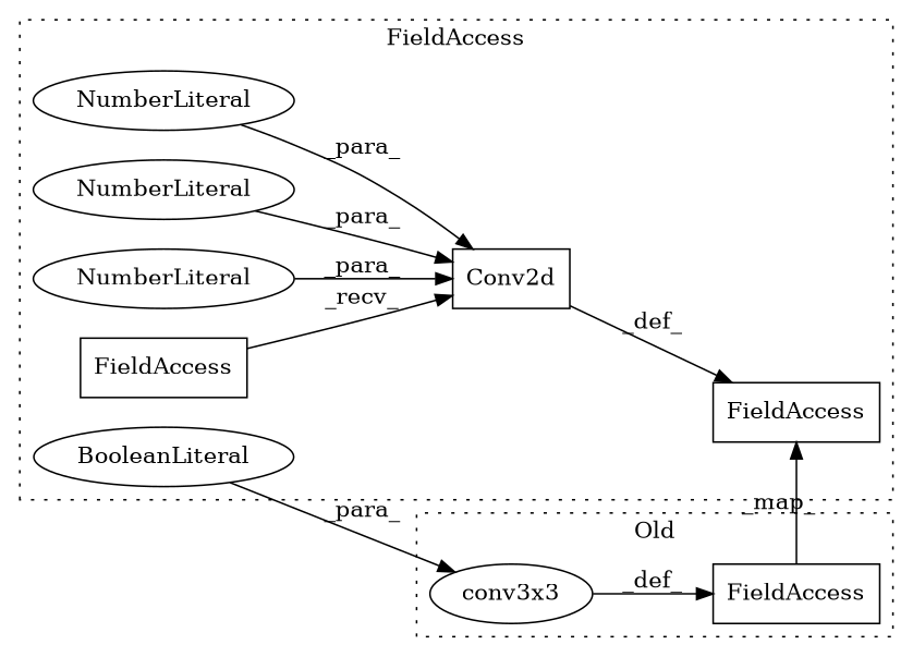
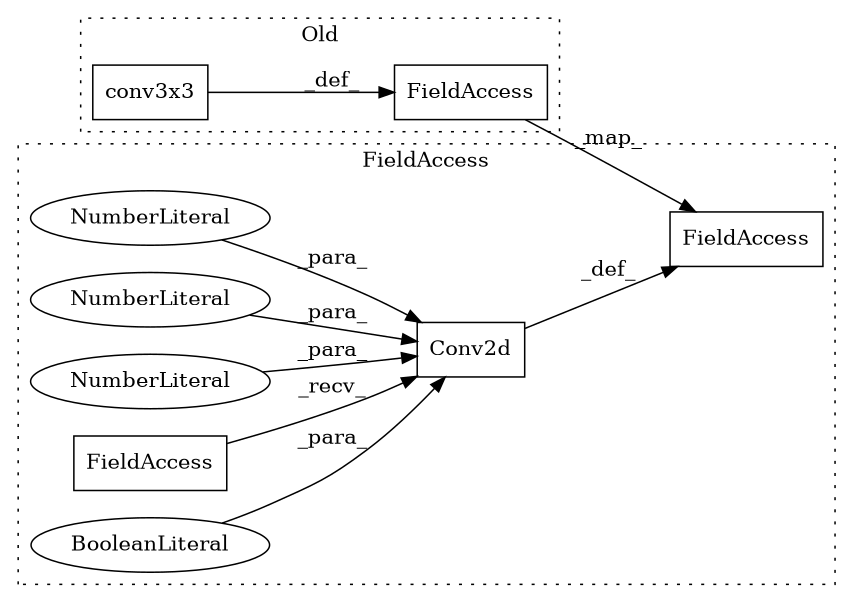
  digraph {
    rankdir=LR
    node [a=22 l=1 shape=box]
-   n1 [a=32 l="8,1" label=conv3x3 s="1356,1377" shape=ellipse]
+   n1 [a=32 l="8,1" label=conv3x3 s="1356,1377"]
    n2 [l=10 label=FieldAccess s=1345]
    n3 [a=32 l="7,1" label=Conv2d s="1269,1301"]
    n4 [a=34 label=NumberLiteral s=1294 shape=ellipse]
    n5 [a=34 label=NumberLiteral s=1292 shape=ellipse]
    n6 [a=34 label=NumberLiteral s=1290 shape=ellipse]
    n7 [l=8 label=FieldAccess s=1260]
    n8 [a=9 l=5 label=BooleanLiteral s=1296 shape=ellipse]
    n9 [l=10 label=FieldAccess s=1249]
    subgraph cluster_1 {
      label=Old
      style=dotted
      n1
      n2
    }
    subgraph cluster_2 {
      label=FieldAccess
      style=dotted
      n3
      n4
      n5
      n6
      n7
      n8
      n9
    }
    n1 -> n2 [label=_def_]
    n2 -> n9 [label=_map_]
    n3 -> n9 [label=_def_]
    n4 -> n3 [label=_para_]
    n5 -> n3 [label=_para_]
    n6 -> n3 [label=_para_]
    n7 -> n3 [label=_recv_]
-   n8 -> n1 [label=_para_]
+   n8 -> n3 [label=_para_]
  }
